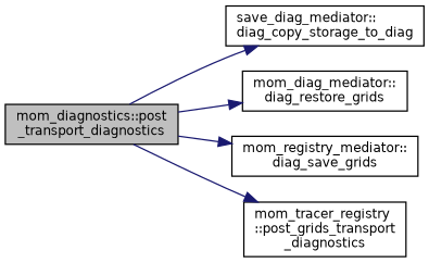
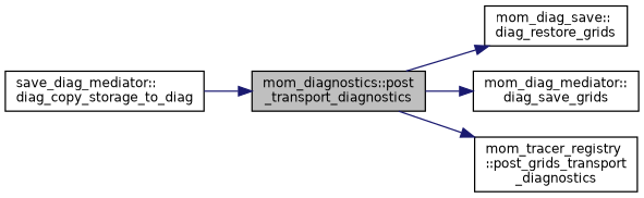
  digraph {
    rankdir=LR
    node [color=black fillcolor=white fontname=Helvetica fontsize=10 shape=record style=filled]
    edge [color=midnightblue fontname=Helvetica fontsize=10 labelfontname=Helvetica labelfontsize=10 style=solid]
    n1 [fillcolor=grey75 fontcolor=black height=0.2 label="mom_diagnostics::post\l_transport_diagnostics" width=0.4]
    n2 [height=0.2 label="save_diag_mediator::\ldiag_copy_storage_to_diag" width=0.4]
-   n3 [height=0.2 label="mom_diag_mediator::\ldiag_restore_grids" width=0.4]
-   n4 [height=0.2 label="mom_registry_mediator::\ldiag_save_grids" width=0.4]
+   n3 [height=0.2 label="mom_diag_save::\ldiag_restore_grids" width=0.4]
+   n4 [height=0.2 label="mom_diag_mediator::\ldiag_save_grids" width=0.4]
    n5 [height=0.2 label="mom_tracer_registry\l::post_grids_transport\l_diagnostics" width=0.4]
-   n1 -> n2
+   n2 -> n1
    n1 -> n3
    n1 -> n4
    n1 -> n5
  }
